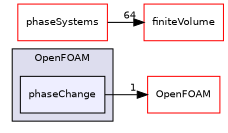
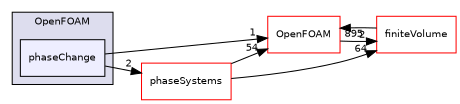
  digraph {
    compound=true
    rankdir=LR
    node [fontname=Helvetica fontsize=10 shape=box color=red]
    edge [headlabel=2 labeldistance=1.5 labelfontname=Helvetica labelfontsize=10]
    n1 [fillcolor="#eeeeff" label=phaseChange pencolor=black style=filled color=""]
    n2 [label=phaseSystems]
    n3 [label=OpenFOAM]
    n4 [label=finiteVolume]
    subgraph cluster_1 {
      bgcolor="#ddddee"
      fontname=Helvetica
      fontsize=10
      label=OpenFOAM
      pencolor=black
      n1
    }
+   n1 -> n2
    n1 -> n3 [headlabel=1]
+   n2 -> n3 [headlabel=54]
    n2 -> n4 [headlabel=64]
+   n3 -> n4
+   n4 -> n3 [headlabel=895]
  }
